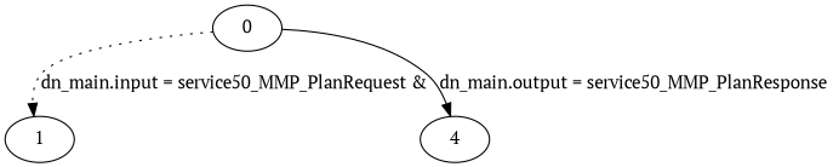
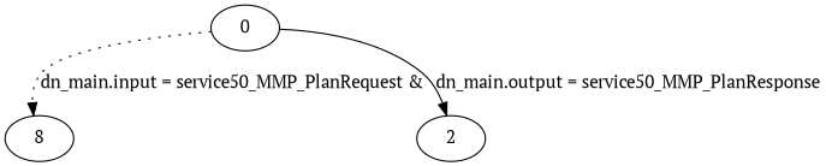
  digraph {
    fontname="PT Serif"
    node [fontname="PT Serif"]
    edge [fontname="PT Serif"]
    0
-   1
-   2 [label=4]
+   1 [label=8]
+   2
    0 -> 1 [label="dn_main.input = service50_MMP_PlanRequest &\n" style=dotted]
    0 -> 2 [label="dn_main.output = service50_MMP_PlanResponse"]
  }
